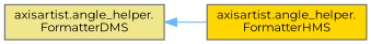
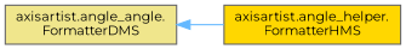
  digraph {
    rankdir=LR
    fontname=Montserrat
    node [color=grey40 fontname=Montserrat fontsize=10 shape=box style=filled]
-   n1 [fillcolor=khaki height=0.2 label="axisartist.angle_helper.\lFormatterDMS" width=0.4]
+   n1 [fillcolor=khaki height=0.2 label="axisartist.angle_angle.\lFormatterDMS" width=0.4]
    n2 [fillcolor=gold height=0.2 label="axisartist.angle_helper.\lFormatterHMS" width=0.4]
    n1 -> n2 [color=steelblue1 dir=back fontname=Montserrat fontsize=10 labelfontname=Helvetica labelfontsize=10 style=solid]
  }
